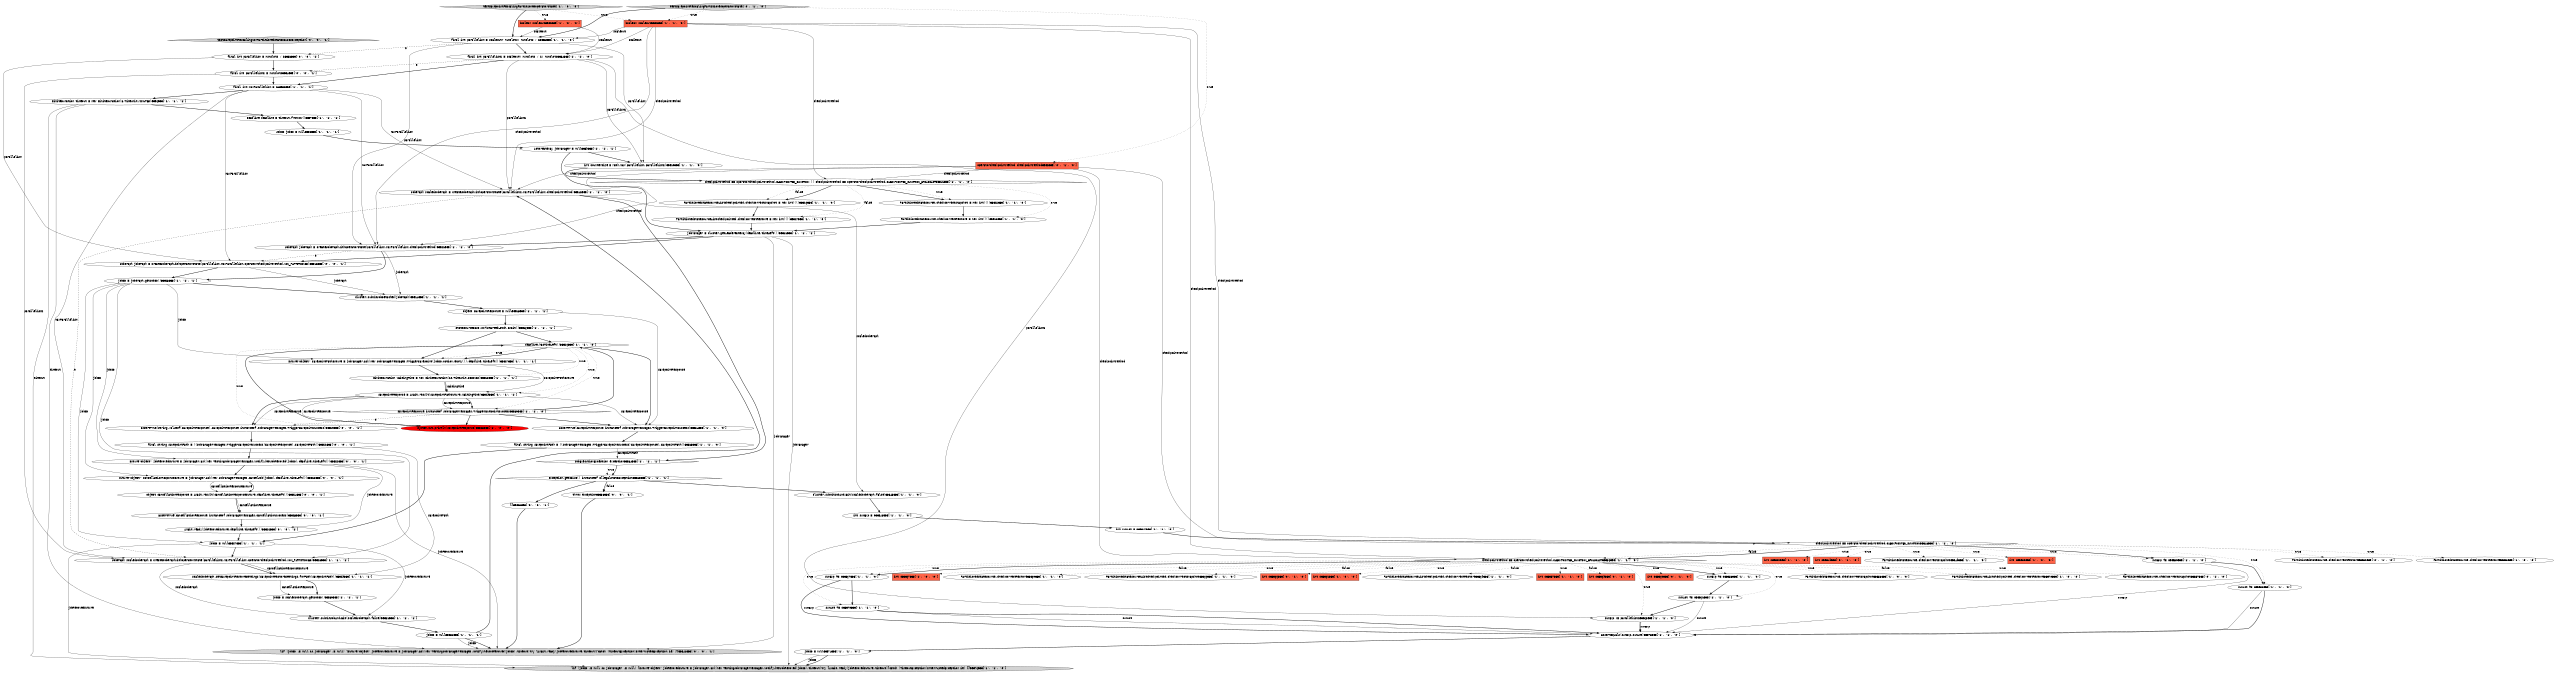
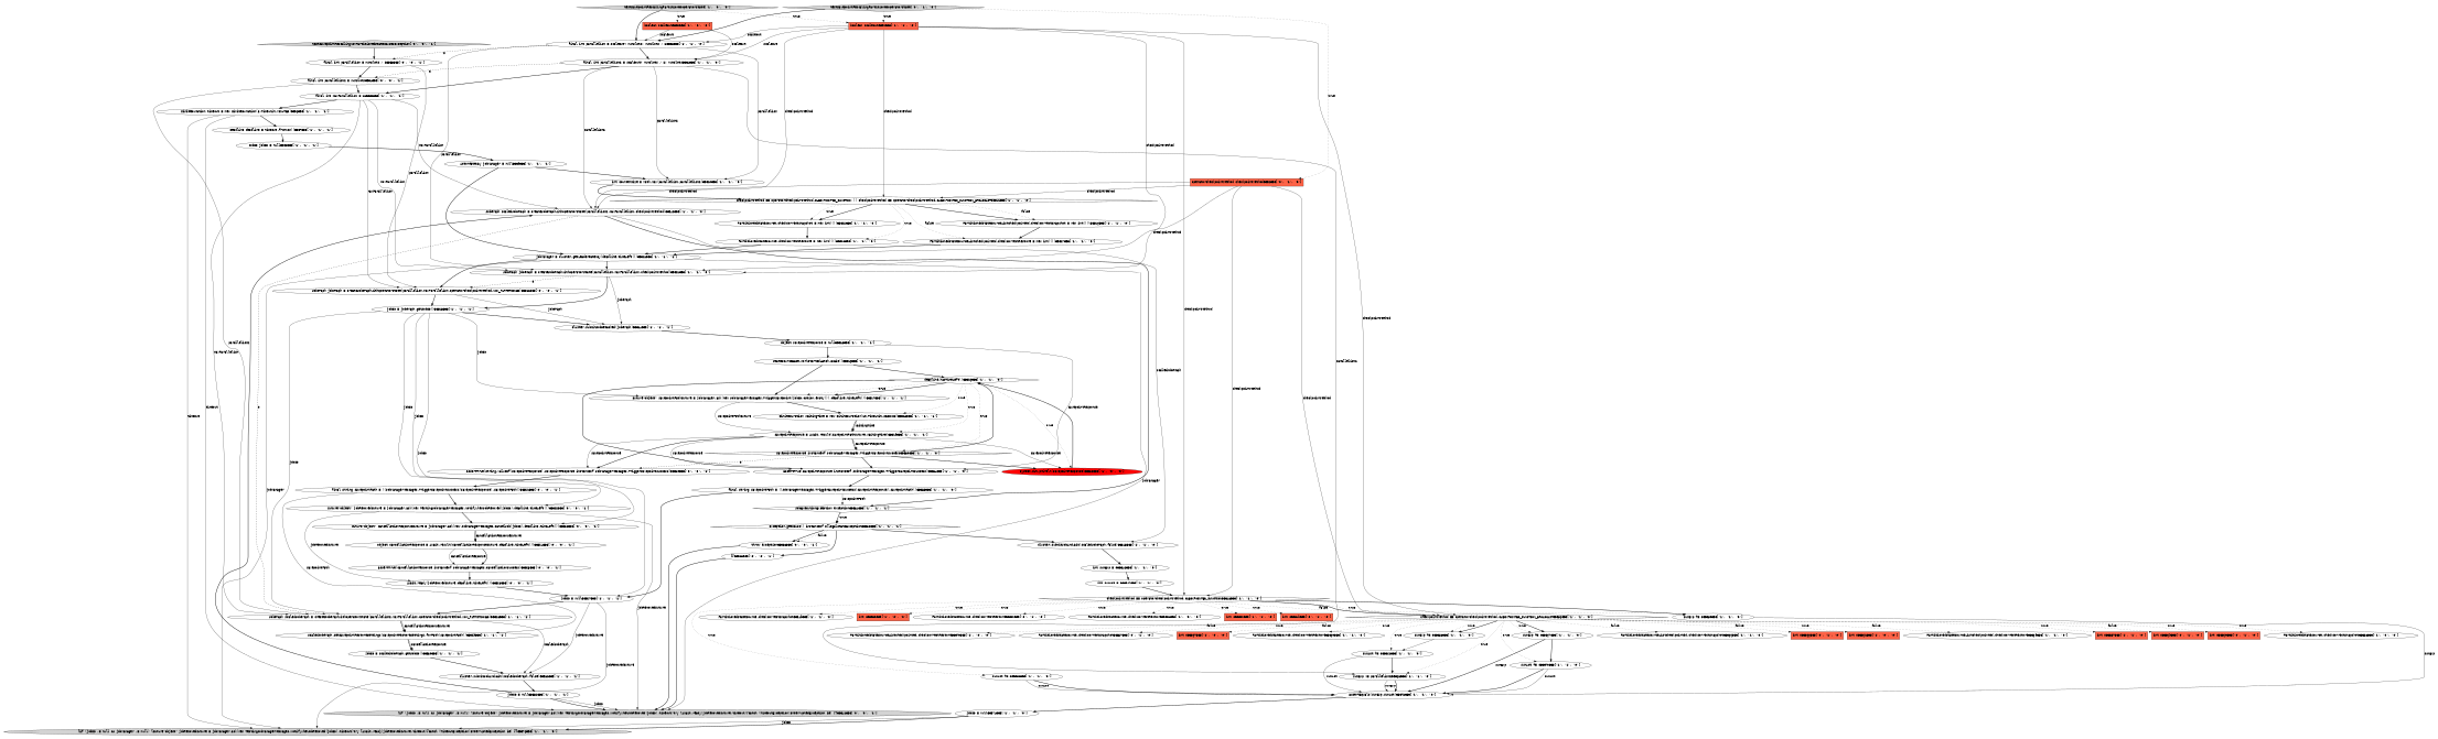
  digraph {
    fontname="DejaVu Sans Mono"
    node [fillcolor=white fontname="DejaVu Sans Mono" shape=ellipse style=filled]
    edge [fontname="DejaVu Sans Mono" style=bold]
    n1 [label="JobGraph scaledJobGraph = createJobGraphWithOperatorState(parallelism2,maxParallelism,checkpointMethod)@@@42@@@['1', '1', '0']"]
    n2 [label="JobExecutionException exception@@@34@@@['1', '1', '1']" shape=diamond]
    n3 [label="JobGraph scaledJobGraph = createJobGraphWithOperatorState(parallelism2,maxParallelism,OperatorCheckpointMethod.NON_PARTITIONED)@@@28@@@['1', '1', '1']"]
    n4 [label="cluster.submitJobAndWait(scaledJobGraph,false)@@@45@@@['1', '1', '0']"]
    n5 [label="exception.getCause() instanceof IllegalStateException@@@35@@@['1', '1', '1']" shape=diamond]
    n6 [label="cluster.submitJobAndWait(scaledJobGraph,false)@@@31@@@['1', '1', '1']"]
    n7 [label="scaledJobGraph.setSavepointRestoreSettings(SavepointRestoreSettings.forPath(savepointPath))@@@29@@@['1', '1', '1']"]
    n8 [label="int sumExp = 0@@@46@@@['1', '1', '0']"]
    n9 [label="ActorGateway jobManager = null@@@9@@@['1', '1', '1']"]
    n10 [label="jobManager = cluster.getLeaderGateway(deadline.timeLeft())@@@11@@@['1', '1', '1']"]
    n11 [label="int counterSize = Math.max(parallelism,parallelism2)@@@10@@@['1', '1', '0']"]
    n12 [fillcolor=lightgray label="{if (jobID != null && jobManager != null) {Future<Object> jobRemovedFuture = jobManager.ask(new TestingJobManagerMessages.NotifyWhenJobRemoved(jobID),timeout)try {Await.ready(jobRemovedFuture,timeout)}catch (TimeoutException|InterruptedException ie) }}@@@41@@@['0', '0', '1']"]
    n13 [fillcolor=lightgray label="{if (jobID != null && jobManager != null) {Future<Object> jobRemovedFuture = jobManager.ask(new TestingJobManagerMessages.NotifyWhenJobRemoved(jobID),timeout)try {Await.ready(jobRemovedFuture,timeout)}catch (TimeoutException|InterruptedException ie) }}@@@76@@@['1', '1', '0']"]
    n14 [label="JobGraph jobGraph = createJobGraphWithOperatorState(parallelism,maxParallelism,OperatorCheckpointMethod.NON_PARTITIONED)@@@12@@@['0', '0', '1']"]
    n15 [label="JobGraph jobGraph = createJobGraphWithOperatorState(parallelism,maxParallelism,checkpointMethod)@@@21@@@['1', '1', '0']"]
    n16 [label="checkpointMethod == OperatorCheckpointMethod.CHECKPOINTED_FUNCTION || checkpointMethod == OperatorCheckpointMethod.CHECKPOINTED_FUNCTION_BROADCAST@@@11@@@['1', '1', '0']" shape=diamond]
    n17 [label="jobID = scaledJobGraph.getJobID()@@@30@@@['1', '1', '1']"]
    n18 [label="jobID = null@@@32@@@['1', '1', '1']"]
    n19 [label="jobID = jobGraph.getJobID()@@@13@@@['1', '1', '1']"]
    n20 [label="cluster.submitJobDetached(jobGraph)@@@14@@@['1', '1', '1']"]
    n21 [label="PartitionedStateSource.checkCorrectRestore@@@60@@@['1', '1', '0']"]
    n22 [label="final int parallelism2 = numSlots@@@4@@@['0', '0', '1']"]
    n23 [label="final int maxParallelism = 13@@@5@@@['1', '1', '1']"]
    n24 [label="FiniteDuration timeout = new FiniteDuration(3,TimeUnit.MINUTES)@@@6@@@['1', '1', '1']"]
    n25 [label="Future<Object> jobRemovedFuture = jobManager.ask(new TestingJobManagerMessages.NotifyWhenJobRemoved(jobID),deadline.timeLeft())@@@22@@@['0', '0', '1']"]
    n26 [label="Await.ready(jobRemovedFuture,deadline.timeLeft())@@@26@@@['0', '0', '1']"]
    n27 [label="Future<Object> cancellationResponseFuture = jobManager.ask(new JobManagerMessages.CancelJob(jobID),deadline.timeLeft())@@@23@@@['0', '0', '1']"]
    n28 [label="jobID = null@@@27@@@['1', '1', '1']"]
    n29 [label="Object cancellationResponse = Await.result(cancellationResponseFuture,deadline.timeLeft())@@@24@@@['0', '0', '1']"]
    n30 [fillcolor=tomato label="boolean scaleOut@@@2@@@['1', '1', '0']" shape=box]
    n31 [label="final int parallelism2 = scaleOut? numSlots / 2: numSlots@@@4@@@['1', '1', '0']"]
    n32 [label="checkpointMethod == OperatorCheckpointMethod.CHECKPOINTED_FUNCTION@@@48@@@['1', '1', '0']" shape=diamond]
    n33 [label="checkpointMethod == OperatorCheckpointMethod.CHECKPOINTED_FUNCTION_BROADCAST@@@56@@@['1', '1', '0']" shape=diamond]
    n34 [label="final int parallelism = scaleOut? numSlots: numSlots / 2@@@3@@@['1', '1', '0']"]
    n35 [label="PartitionedStateSource.checkCorrectRestore = new int((((@@@13@@@['1', '1', '0']"]
    n36 [label="PartitionedStateSourceListCheckpointed.checkCorrectSnapshot = new int((((@@@16@@@['1', '1', '0']"]
    n37 [label="PartitionedStateSource.checkCorrectSnapshot = new int((((@@@12@@@['1', '1', '0']"]
    n38 [label="PartitionedStateSourceListCheckpointed.checkCorrectRestore = new int((((@@@17@@@['1', '1', '0']"]
    n39 [label="sumExp *= parallelism2@@@63@@@['1', '1', '0']"]
    n40 [fillcolor=tomato label="int c@@@50@@@['1', '0', '0']" shape=box]
    n41 [label="sumExp += c@@@50@@@['1', '1', '0']"]
    n42 [label="sumAct += c@@@53@@@['1', '1', '0']"]
    n43 [label="PartitionedStateSource.checkCorrectRestore@@@52@@@['0', '1', '0']"]
    n44 [label="PartitionedStateSource.checkCorrectRestore@@@53@@@['1', '0', '0']"]
    n45 [fillcolor=tomato label="int c@@@52@@@['1', '1', '0']" shape=box]
    n46 [fillcolor=tomato label="int c@@@49@@@['0', '1', '0']" shape=box]
    n47 [label="PartitionedStateSource.checkCorrectSnapshot@@@49@@@['1', '1', '0']"]
    n48 [label="PartitionedStateSourceListCheckpointed.checkCorrectSnapshot@@@66@@@['1', '1', '0']"]
    n49 [fillcolor=tomato label="int c@@@66@@@['0', '1', '0']" shape=box]
    n50 [fillcolor=tomato label="int c@@@61@@@['1', '0', '0']" shape=box]
    n51 [label="PartitionedStateSourceListCheckpointed.checkCorrectRestore@@@69@@@['1', '1', '0']"]
    n52 [fillcolor=tomato label="int c@@@57@@@['1', '1', '0']" shape=box]
    n53 [fillcolor=tomato label="int c@@@69@@@['0', '1', '0']" shape=box]
    n54 [label="sumExp += c@@@67@@@['1', '1', '0']"]
    n55 [label="sumAct += c@@@70@@@['1', '1', '0']"]
    n56 [fillcolor=tomato label="int c@@@60@@@['0', '1', '0']" shape=box]
    n57 [label="sumExp += c@@@58@@@['1', '1', '0']"]
    n58 [label="sumAct += c@@@61@@@['1', '1', '0']"]
    n59 [label="PartitionedStateSource.checkCorrectSnapshot@@@58@@@['1', '0', '0']"]
    n60 [label="PartitionedStateSourceListCheckpointed.checkCorrectRestore@@@70@@@['1', '0', '0']"]
    n61 [label="PartitionedStateSource.checkCorrectSnapshot@@@57@@@['0', '1', '0']"]
    n62 [fillcolor=tomato label="int c@@@67@@@['1', '0', '0']" shape=box]
    n63 [label="final int parallelism = numSlots / 2@@@3@@@['0', '0', '1']"]
    n64 [label="throw exception@@@38@@@['0', '0', '1']"]
    n65 [label="{}@@@35@@@['0', '0', '1']"]
    n66 [label="int sumAct = 0@@@47@@@['1', '1', '0']"]
    n67 [fillcolor=tomato label="boolean scaleOut@@@2@@@['1', '0', '0']" shape=box]
    n68 [fillcolor=lightgray label="testSavepointRescalingNonPartitionedStateCausesException['0', '0', '1']" shape=diamond]
    n69 [label="final String savepointPath = ((JobManagerMessages.TriggerSavepointSuccess)savepointResponse).savepointPath()@@@21@@@['0', '0', '1']"]
    n70 [label="assertTrue(savepointResponse instanceof JobManagerMessages.TriggerSavepointSuccess)@@@34@@@['1', '1', '0']"]
    n71 [label="final String savepointPath = ((JobManagerMessages.TriggerSavepointSuccess)savepointResponse).savepointPath()@@@35@@@['1', '1', '0']"]
    n72 [label="assertEquals(sumExp,sumAct)@@@73@@@['1', '1', '0']"]
    n73 [label="jobID = null@@@74@@@['1', '1', '0']"]
    n74 [fillcolor=lightgray label="testSavepointRescalingPartitionedOperatorState['1', '0', '0']" shape=diamond]
    n75 [label="deadline.hasTimeLeft()@@@26@@@['1', '1', '0']" shape=diamond]
    n76 [label="Future<Object> savepointPathFuture = jobManager.ask(new JobManagerMessages.TriggerSavepoint(jobID,Option.empty()),deadline.timeLeft())@@@17@@@['1', '1', '1']"]
    n77 [label="savepointResponse instanceof JobManagerMessages.TriggerSavepointSuccess@@@30@@@['1', '1', '0']" shape=diamond]
    n78 [label="FiniteDuration waitingTime = new FiniteDuration(10,TimeUnit.SECONDS)@@@18@@@['1', '1', '1']"]
    n79 [fillcolor=red label="System.out.println(savepointResponse)@@@33@@@['1', '0', '0']"]
    n80 [label="savepointResponse = Await.result(savepointPathFuture,waitingTime)@@@19@@@['1', '1', '1']"]
    n81 [label="assertTrue(String.valueOf(savepointResponse),savepointResponse instanceof JobManagerMessages.TriggerSavepointSuccess)@@@20@@@['0', '0', '1']"]
    n82 [label="JobID jobID = null@@@8@@@['1', '1', '1']"]
    n83 [label="Object savepointResponse = null@@@15@@@['1', '1', '1']"]
    n84 [label="StateSourceBase.workStartedLatch.await()@@@16@@@['1', '1', '1']"]
    n85 [label="Deadline deadline = timeout.fromNow()@@@7@@@['1', '1', '1']"]
    n86 [fillcolor=tomato label="OperatorCheckpointMethod checkpointMethod@@@2@@@['0', '1', '0']" shape=box]
    n87 [fillcolor=lightgray label="testSavepointRescalingPartitionedOperatorState['0', '1', '0']" shape=diamond]
    n88 [label="assertTrue(cancellationResponse instanceof JobManagerMessages.CancellationSuccess)@@@25@@@['0', '0', '1']"]
    n1 -> n2
    n1 -> n3 [label=0 style=dashed]
    n1 -> n4 [label=scaledJobGraph style=solid]
    n2 -> n5
    n2 -> n5 [label=true style=dotted]
    n3 -> n6 [label=scaledJobGraph style=solid]
    n3 -> n7
    n3 -> n7 [label=cancellationResponseFuture style=solid]
    n4 -> n8
    n5 -> n4
    n5 -> n64
    n5 -> n64 [label=false style=dotted]
    n5 -> n65
    n6 -> n18
    n7 -> n17
    n7 -> n17 [label=cancellationResponse style=solid]
    n8 -> n66
    n9 -> n10
    n9 -> n11
    n10 -> n12 [label=jobManager style=solid]
    n10 -> n13 [label=jobManager style=solid]
    n10 -> n14
    n10 -> n15
    n11 -> n16
    n14 -> n19
    n14 -> n20 [label=jobGraph style=solid]
    n15 -> n14 [label=0 style=dashed]
    n15 -> n19
    n15 -> n20 [label=jobGraph style=solid]
    n16 -> n35 [label=true style=dotted]
    n16 -> n36 [label=false style=dotted]
    n16 -> n36
    n16 -> n37
    n16 -> n37 [label=true style=dotted]
    n16 -> n38 [label=false style=dotted]
    n17 -> n6
    n18 -> n1
    n18 -> n12 [label=jobID style=solid]
    n18 -> n12
    n19 -> n3 [label=jobID style=solid]
    n19 -> n20
    n19 -> n25 [label=jobID style=solid]
    n19 -> n27 [label=jobID style=solid]
    n19 -> n28 [label=jobID style=solid]
    n19 -> n76 [label=jobID style=solid]
    n20 -> n83
    n22 -> n3 [label=parallelism2 style=solid]
    n22 -> n23
    n23 -> n1 [label=maxParallelism style=solid]
    n23 -> n3 [label=maxParallelism style=solid]
    n23 -> n14 [label=maxParallelism style=solid]
    n23 -> n15 [label=maxParallelism style=solid]
    n23 -> n24
    n24 -> n12 [label=timeout style=solid]
    n24 -> n13 [label=timeout style=solid]
    n24 -> n85
    n25 -> n12 [label=jobRemovedFuture style=solid]
    n25 -> n26 [label=jobRemovedFuture style=solid]
    n25 -> n27
    n26 -> n28
    n27 -> n29
    n27 -> n29 [label=cancellationResponseFuture style=solid]
    n28 -> n3
    n28 -> n6 [label=jobRemovedFuture style=solid]
    n28 -> n13 [label=jobRemovedFuture style=solid]
    n29 -> n88 [label=cancellationResponse style=solid]
    n29 -> n88
    n30 -> n1 [label=checkpointMethod style=solid]
    n30 -> n15 [label=checkpointMethod style=solid]
    n30 -> n16 [label=checkpointMethod style=solid]
    n30 -> n31 [label=scaleOut style=solid]
    n30 -> n32 [label=checkpointMethod style=solid]
    n30 -> n33 [label=checkpointMethod style=solid]
    n30 -> n34 [label=scaleOut style=solid]
    n31 -> n1 [label=parallelism2 style=solid]
    n31 -> n11 [label=parallelism2 style=solid]
    n31 -> n22 [label=0 style=dashed]
    n31 -> n23
    n31 -> n39 [label=parallelism2 style=solid]
    n32 -> n33 [label=false style=dotted]
    n32 -> n33
    n32 -> n40 [label=true style=dotted]
    n32 -> n41 [label=true style=dotted]
    n32 -> n41
    n32 -> n42 [label=true style=dotted]
    n32 -> n43 [label=true style=dotted]
    n32 -> n44 [label=true style=dotted]
    n32 -> n45 [label=true style=dotted]
    n32 -> n46 [label=true style=dotted]
    n32 -> n47 [label=true style=dotted]
    n33 -> n21 [label=true style=dotted]
    n33 -> n39 [label=true style=dotted]
    n33 -> n48 [label=false style=dotted]
    n33 -> n49 [label=false style=dotted]
    n33 -> n50 [label=true style=dotted]
    n33 -> n51 [label=false style=dotted]
    n33 -> n52 [label=true style=dotted]
    n33 -> n53 [label=false style=dotted]
    n33 -> n54
    n33 -> n54 [label=true style=dotted]
    n33 -> n55 [label=true style=dotted]
    n33 -> n56 [label=true style=dotted]
    n33 -> n57 [label=true style=dotted]
    n33 -> n57
    n33 -> n58 [label=true style=dotted]
    n33 -> n59 [label=true style=dotted]
    n33 -> n60 [label=false style=dotted]
    n33 -> n61 [label=true style=dotted]
    n33 -> n62 [label=false style=dotted]
    n34 -> n11 [label=parallelism style=solid]
    n34 -> n15 [label=parallelism style=solid]
    n34 -> n31
    n34 -> n63 [label=0 style=dashed]
    n35 -> n10
    n36 -> n38
    n37 -> n35
    n38 -> n10
    n39 -> n72
    n39 -> n72 [label=sumExp style=solid]
-   n41 -> n42
    n41 -> n72 [label=sumExp style=solid]
    n42 -> n72
    n42 -> n72 [label=sumAct style=solid]
    n54 -> n55
    n54 -> n72 [label=sumExp]
    n55 -> n72 [label=sumAct style=solid]
    n55 -> n72
-   n57 -> n58
+   n57 -> n58 [style=solid]
    n58 -> n39
    n58 -> n72 [label=sumAct style=solid]
    n63 -> n14 [label=parallelism style=solid]
    n63 -> n22
    n64 -> n12
    n65 -> n12
    n66 -> n32
    n67 -> n31 [label=scaleOut style=solid]
    n67 -> n34 [label=scaleOut style=solid]
    n68 -> n63
    n69 -> n7 [label=savepointPath style=solid]
    n69 -> n25
    n70 -> n71
    n71 -> n2 [label=savepointPath style=solid]
    n71 -> n28
    n72 -> n73
    n73 -> n13
    n73 -> n13 [label=jobID style=solid]
    n74 -> n30 [label=true style=dotted]
    n74 -> n34
    n74 -> n67 [label=true style=dotted]
    n75 -> n70
    n75 -> n76 [label=true style=dotted]
    n75 -> n76
    n75 -> n77 [label=true style=dotted]
    n75 -> n78 [label=true style=dotted]
    n75 -> n79 [label=true style=dotted]
    n75 -> n80 [label=true style=dotted]
    n76 -> n78
    n76 -> n80 [label=savepointPathFuture style=solid]
    n77 -> n70
    n77 -> n75
    n77 -> n79
    n77 -> n81 [label=0 style=dashed]
    n78 -> n80 [label=waitingTime style=solid]
    n78 -> n80
    n79 -> n75
    n80 -> n70 [label=savepointResponse style=solid]
    n80 -> n77 [label=savepointResponse style=solid]
    n80 -> n77
    n80 -> n79 [label=savepointResponse style=solid]
    n80 -> n81 [label=savepointResponse style=solid]
    n80 -> n81
    n81 -> n69
    n82 -> n9
    n83 -> n70 [label=savepointResponse style=solid]
    n83 -> n84
    n84 -> n75
    n84 -> n76
    n85 -> n82
    n86 -> n1 [label=checkpointMethod style=solid]
    n86 -> n15 [label=checkpointMethod style=solid]
    n86 -> n16 [label=checkpointMethod style=solid]
    n86 -> n32 [label=checkpointMethod style=solid]
    n86 -> n33 [label=checkpointMethod style=solid]
    n87 -> n30 [label=true style=dotted]
    n87 -> n34
    n87 -> n86 [label=true style=dotted]
    n88 -> n26
  }
